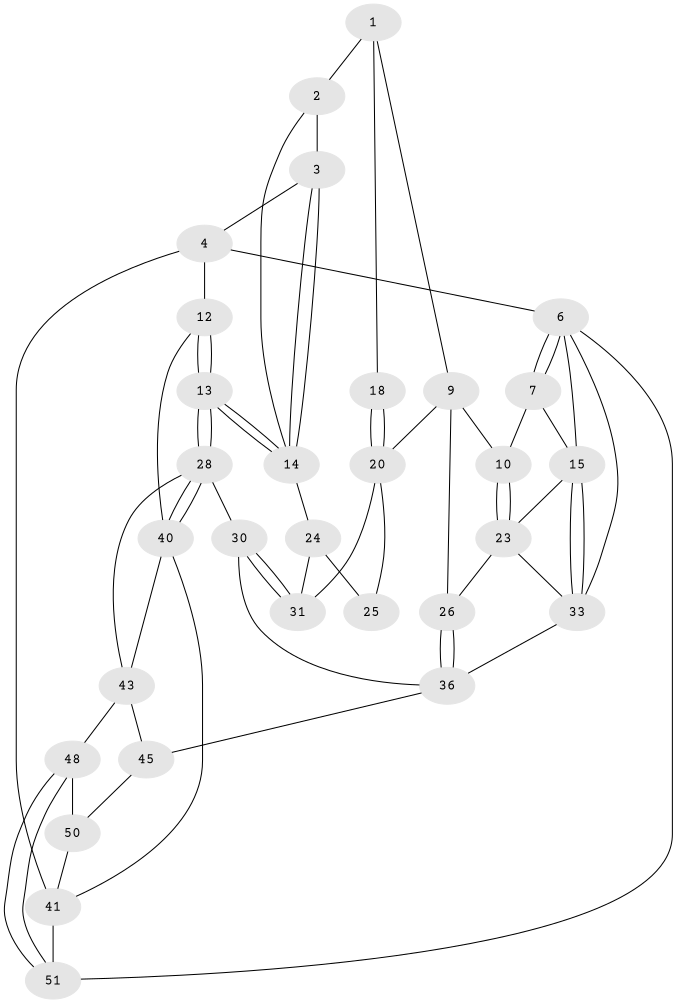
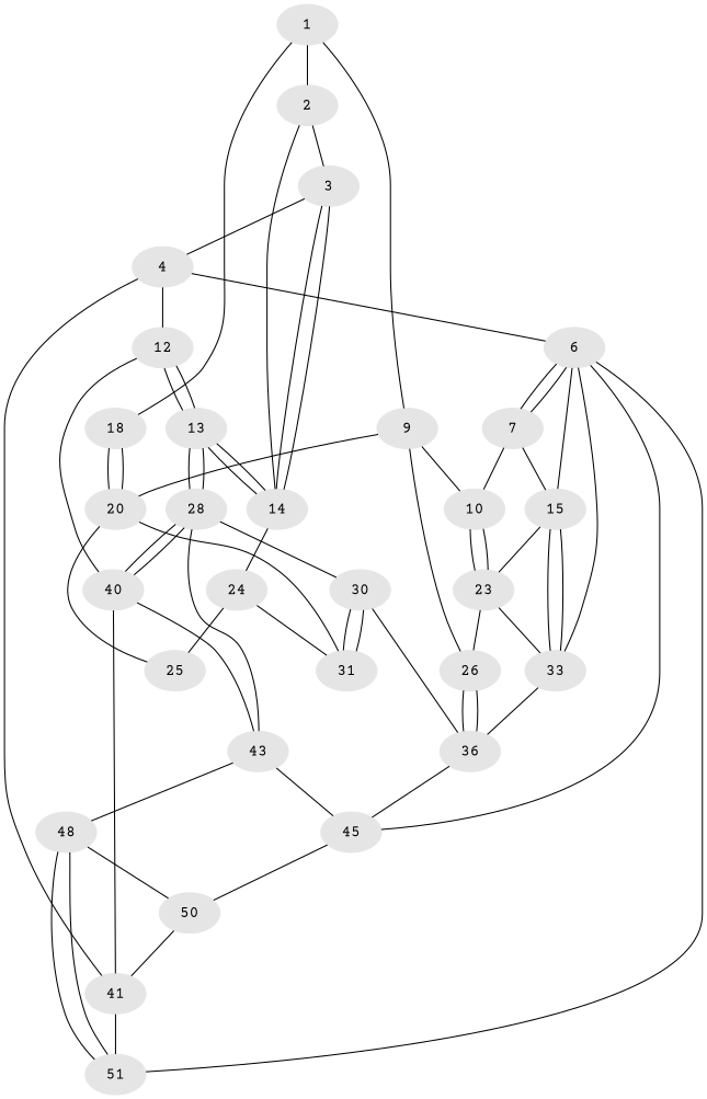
  graph {
    fontname="Courier Prime"
    node [color=gray90 fontname="Courier Prime" style=filled]
    edge [fontname="Courier Prime"]
    1 [super="+8"]
    2 [super="+17"]
    9 [super="+22"]
    18
    3
    14 [super="+19"]
    10
    20 [super="+21"]
    26
    4 [super="+5"]
    24 [super="+32"]
    6 [super="+46"]
    12 [super="+35"]
    41
    7 [super="+11"]
    15 [super="+16"]
    33 [super="+37"]
    45 [super="+47"]
    51 [super="+52"]
    13
    40 [super="+42"]
    23 [super="+27"]
    36 [super="+39"]
    50 [super="+53"]
    25
    31 [super="+34"]
    28 [super="+29"]
    43 [super="+44"]
    30 [super="+38"]
    48 [super="+49"]
    1 -- 2
    1 -- 9
    1 -- 18
    2 -- 3
    2 -- 14
    9 -- 10
    9 -- 20
    9 -- 26
    18 -- 20
    18 -- 20
    3 -- 14
    3 -- 14
    3 -- 4
    14 -- 24
    10 -- 23
    10 -- 23
    20 -- 25
    20 -- 31
    26 -- 36
    26 -- 36
    4 -- 6
    4 -- 12 [weight=2]
    4 -- 41
    24 -- 25 [weight=2]
    24 -- 31
    6 -- 7
    6 -- 7
    6 -- 15
    6 -- 33
+   6 -- 45
    6 -- 51
    12 -- 13
    12 -- 13
    12 -- 40
    41 -- 51 [weight=2]
    7 -- 10
    7 -- 15
    15 -- 33
    15 -- 33
    15 -- 23
    33 -- 36
    45 -- 50
    13 -- 14
    13 -- 14
    13 -- 28
    13 -- 28
    40 -- 41
    40 -- 43
    23 -- 26
    23 -- 33
    36 -- 45
    50 -- 41
    28 -- 40
    28 -- 40
    28 -- 43
    28 -- 30
    43 -- 45
    43 -- 48
    30 -- 36
    30 -- 31 [weight=2]
    30 -- 31
    48 -- 51
    48 -- 51
    48 -- 50 [weight=2]
  }
